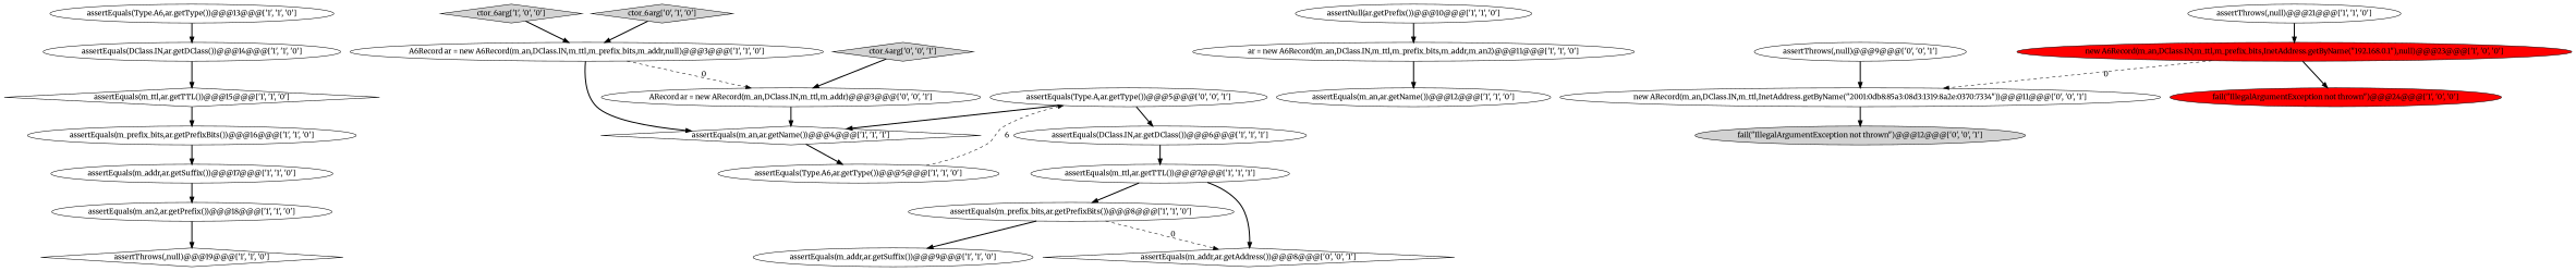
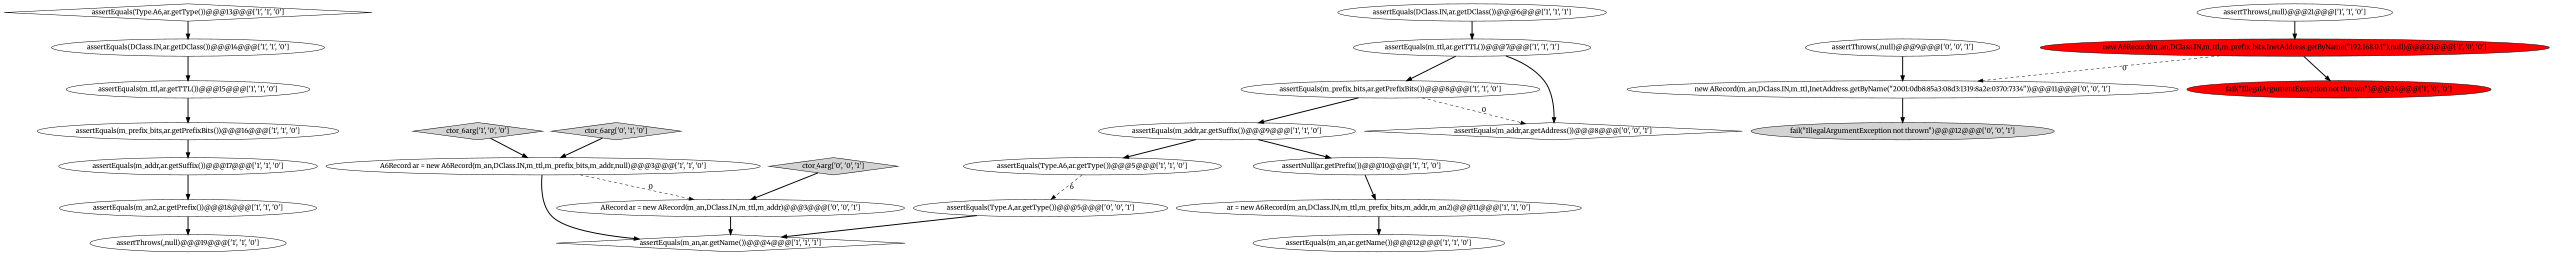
  digraph {
    fontname=Merriweather
    node [fillcolor=white fontname=Merriweather shape=ellipse style=filled]
    edge [fontname=Merriweather style=bold]
-   n1 [label="assertThrows(,null)@@@19@@@['1', '1', '0']" shape=diamond]
+   n1 [label="assertThrows(,null)@@@19@@@['1', '1', '0']"]
    n2 [label="assertEquals(m_addr,ar.getSuffix())@@@9@@@['1', '1', '0']"]
    n3 [label="assertNull(ar.getPrefix())@@@10@@@['1', '1', '0']"]
    n4 [label="ar = new A6Record(m_an,DClass.IN,m_ttl,m_prefix_bits,m_addr,m_an2)@@@11@@@['1', '1', '0']"]
    n5 [label="assertEquals(m_an2,ar.getPrefix())@@@18@@@['1', '1', '0']"]
    n6 [fillcolor=red label="new A6Record(m_an,DClass.IN,m_ttl,m_prefix_bits,InetAddress.getByName(\"192.168.0.1\"),null)@@@23@@@['1', '0', '0']"]
    n7 [label="new ARecord(m_an,DClass.IN,m_ttl,InetAddress.getByName(\"2001:0db8:85a3:08d3:1319:8a2e:0370:7334\"))@@@11@@@['0', '0', '1']"]
    n8 [fillcolor=red label="fail(\"IllegalArgumentException not thrown\")@@@24@@@['1', '0', '0']"]
    n9 [fillcolor=lightgray label="fail(\"IllegalArgumentException not thrown\")@@@12@@@['0', '0', '1']"]
    n10 [label="assertEquals(m_addr,ar.getSuffix())@@@17@@@['1', '1', '0']"]
    n11 [label="assertThrows(,null)@@@21@@@['1', '1', '0']"]
    n12 [fillcolor=lightgray label="ctor_6arg['1', '0', '0']" shape=diamond]
    n13 [label="A6Record ar = new A6Record(m_an,DClass.IN,m_ttl,m_prefix_bits,m_addr,null)@@@3@@@['1', '1', '0']"]
    n14 [label="ARecord ar = new ARecord(m_an,DClass.IN,m_ttl,m_addr)@@@3@@@['0', '0', '1']"]
    n15 [label="assertEquals(m_an,ar.getName())@@@4@@@['1', '1', '1']" shape=diamond]
    n16 [label="assertEquals(m_an,ar.getName())@@@12@@@['1', '1', '0']"]
    n17 [label="assertEquals(m_prefix_bits,ar.getPrefixBits())@@@16@@@['1', '1', '0']"]
    n18 [label="assertEquals(Type.A6,ar.getType())@@@5@@@['1', '1', '0']"]
-   n19 [label="assertEquals(Type.A6,ar.getType())@@@13@@@['1', '1', '0']"]
+   n19 [label="assertEquals(Type.A6,ar.getType())@@@13@@@['1', '1', '0']" shape=diamond]
    n20 [label="assertEquals(DClass.IN,ar.getDClass())@@@14@@@['1', '1', '0']"]
-   n21 [label="assertEquals(m_ttl,ar.getTTL())@@@15@@@['1', '1', '0']" shape=diamond]
+   n21 [label="assertEquals(m_ttl,ar.getTTL())@@@15@@@['1', '1', '0']"]
    n22 [label="assertEquals(Type.A,ar.getType())@@@5@@@['0', '0', '1']"]
    n23 [label="assertEquals(DClass.IN,ar.getDClass())@@@6@@@['1', '1', '1']"]
    n24 [fillcolor=lightgray label="ctor_4arg['0', '0', '1']" shape=diamond]
    n25 [label="assertEquals(m_ttl,ar.getTTL())@@@7@@@['1', '1', '1']"]
    n26 [label="assertEquals(m_prefix_bits,ar.getPrefixBits())@@@8@@@['1', '1', '0']"]
    n27 [label="assertEquals(m_addr,ar.getAddress())@@@8@@@['0', '0', '1']" shape=diamond]
    n28 [label="assertThrows(,null)@@@9@@@['0', '0', '1']"]
    n29 [fillcolor=lightgray label="ctor_6arg['0', '1', '0']" shape=diamond]
+   n2 -> n3
    n3 -> n4
    n4 -> n16
    n5 -> n1
    n6 -> n7 [label=0 style=dashed]
    n6 -> n8
    n7 -> n9
    n10 -> n5
    n11 -> n6
    n12 -> n13
    n13 -> n14 [label=0 style=dashed]
    n13 -> n15
    n14 -> n15
-   n15 -> n18
+   n2 -> n18
    n17 -> n10
    n18 -> n22 [label=6 style=dashed]
    n19 -> n20
    n20 -> n21
    n21 -> n17
    n22 -> n15
-   n22 -> n23
    n23 -> n25
    n24 -> n14
    n25 -> n26
    n25 -> n27
    n26 -> n2
    n26 -> n27 [label=0 style=dashed]
    n28 -> n7
    n29 -> n13
  }
